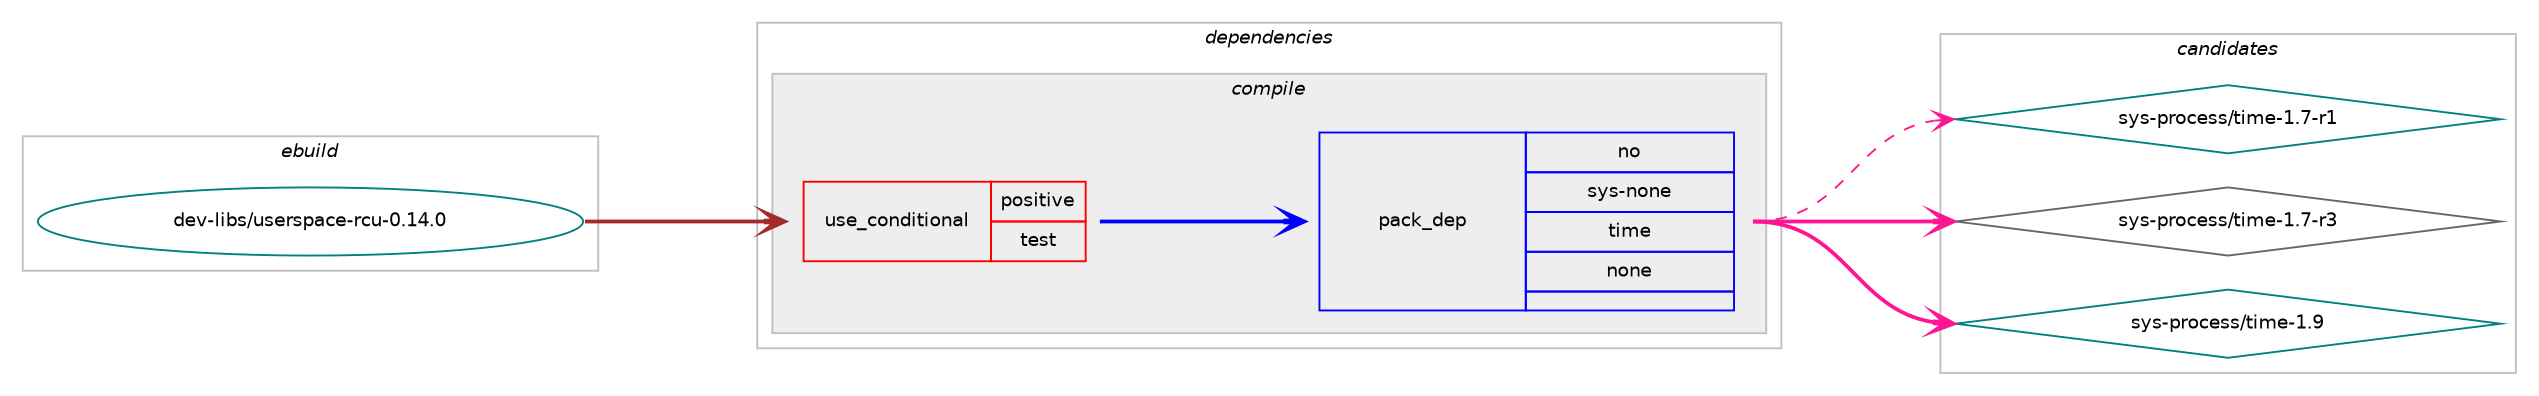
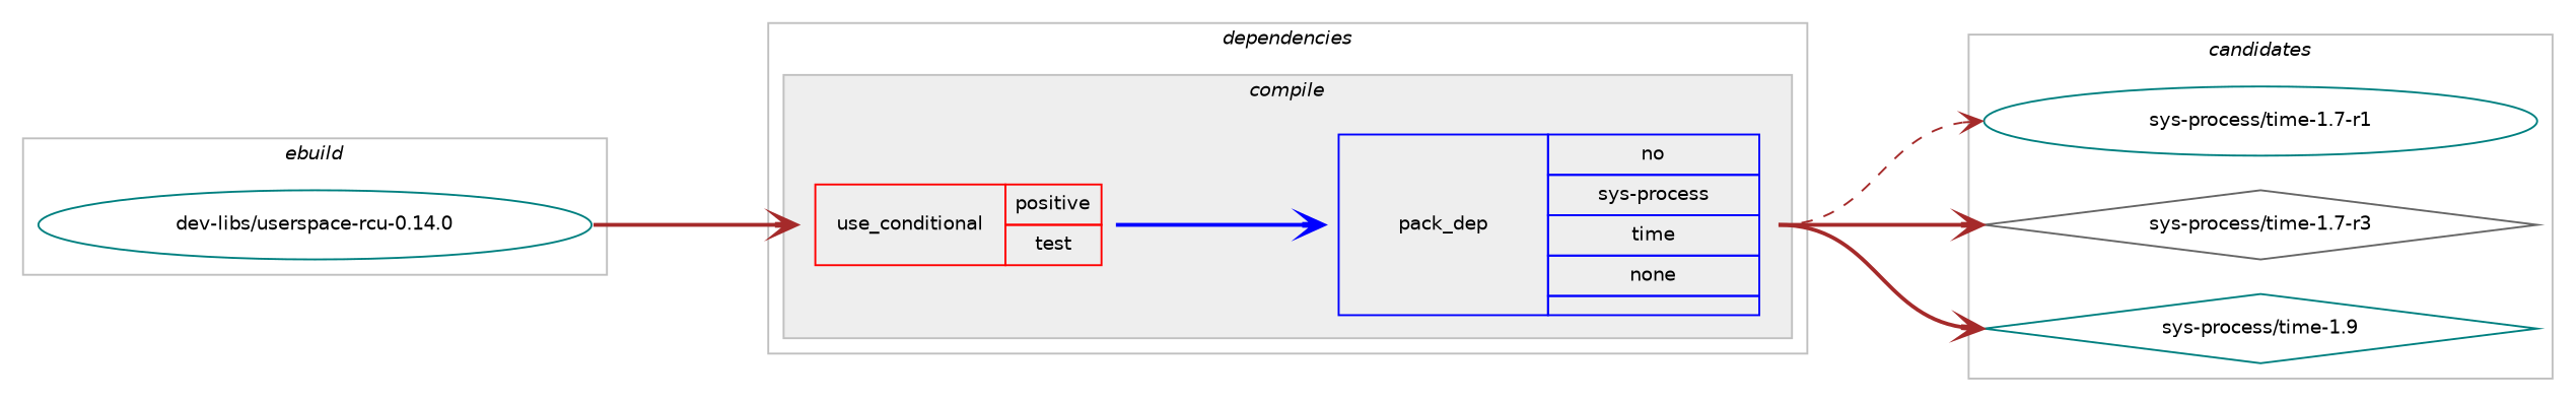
  digraph {
    compound=true
    concentrate=true
    fontname=Helvetica
    fontsize=10
    newrank=true
    rankdir=LR
    ranksep=1.5
    node [color=teal fontname=Helvetica fontsize=10 shape=ellipse]
    edge [arrowhead=vee color=brown headport=w style=bold tailport=e weight=100]
    n1 [label="dev-libs/userspace-rcu-0.14.0" width=4]
-   n2 [color=blue label=<<TABLE BORDER="0" CELLBORDER="1" CELLSPACING="0" CELLPADDING="4" WIDTH="220"><TR><TD ROWSPAN="6" CELLPADDING="30">pack_dep</TD></TR><TR><TD WIDTH="110">no</TD></TR><TR><TD>sys-none</TD></TR><TR><TD>time</TD></TR><TR><TD>none</TD></TR><TR><TD></TD></TR></TABLE>> shape=none]
+   n2 [color=blue label=<<TABLE BORDER="0" CELLBORDER="1" CELLSPACING="0" CELLPADDING="4" WIDTH="220"><TR><TD ROWSPAN="6" CELLPADDING="30">pack_dep</TD></TR><TR><TD WIDTH="110">no</TD></TR><TR><TD>sys-process</TD></TR><TR><TD>time</TD></TR><TR><TD>none</TD></TR><TR><TD></TD></TR></TABLE>> shape=none]
    n3 [color=red label=<<TABLE BORDER="0" CELLBORDER="1" CELLSPACING="0" CELLPADDING="4"><TR><TD ROWSPAN="3" CELLPADDING="10">use_conditional</TD></TR><TR><TD>positive</TD></TR><TR><TD>test</TD></TR></TABLE>> shape=none]
-   n4 [label="sys-process/time-1.7-r1" shape=diamond width=4]
+   n4 [label="sys-process/time-1.7-r1" width=4]
    n5 [color=gray40 label="sys-process/time-1.7-r3" shape=diamond width=4]
    n6 [label="sys-process/time-1.9" shape=diamond width=4]
    subgraph cluster_1 {
      color=gray
      label=<<i>ebuild</i>>
      rank=same
      n1
    }
    subgraph cluster_2 {
      color=gray
      label=<<i>dependencies</i>>
      subgraph cluster_3 {
        color=gray
        fillcolor="#eeeeee"
        label=<<i>compile</i>>
        style=filled
        subgraph sub_4 {
          color=gray
          fillcolor="#eeeeee"
          label=<<i>compile</i>>
          style=filled
          n3
          subgraph sub_5 {
            color=gray
            fillcolor="#eeeeee"
            label=<<i>compile</i>>
            style=filled
            n2
          }
        }
      }
      subgraph cluster_6 {
        color=gray
        fillcolor="#eeeeee"
        label=<<i>compile and run</i>>
        style=filled
      }
      subgraph cluster_7 {
        color=gray
        fillcolor="#eeeeee"
        label=<<i>run</i>>
        style=filled
      }
    }
    subgraph cluster_8 {
      color=gray
      label=<<i>candidates</i>>
      rank=same
      subgraph sub_9 {
        color=black
        label=<<i>candidates</i>>
        nodesep=1
        rank=same
        n4
        n5
        n6
      }
    }
    n1 -> n3 [weight=20]
-   n2 -> n4 [color=deeppink style=dashed]
-   n2 -> n5 [color=deeppink]
-   n2 -> n6 [color=deeppink]
+   n2 -> n4 [style=dashed]
+   n2 -> n5
+   n2 -> n6
    n3 -> n2 [color=blue weight=20]
  }
